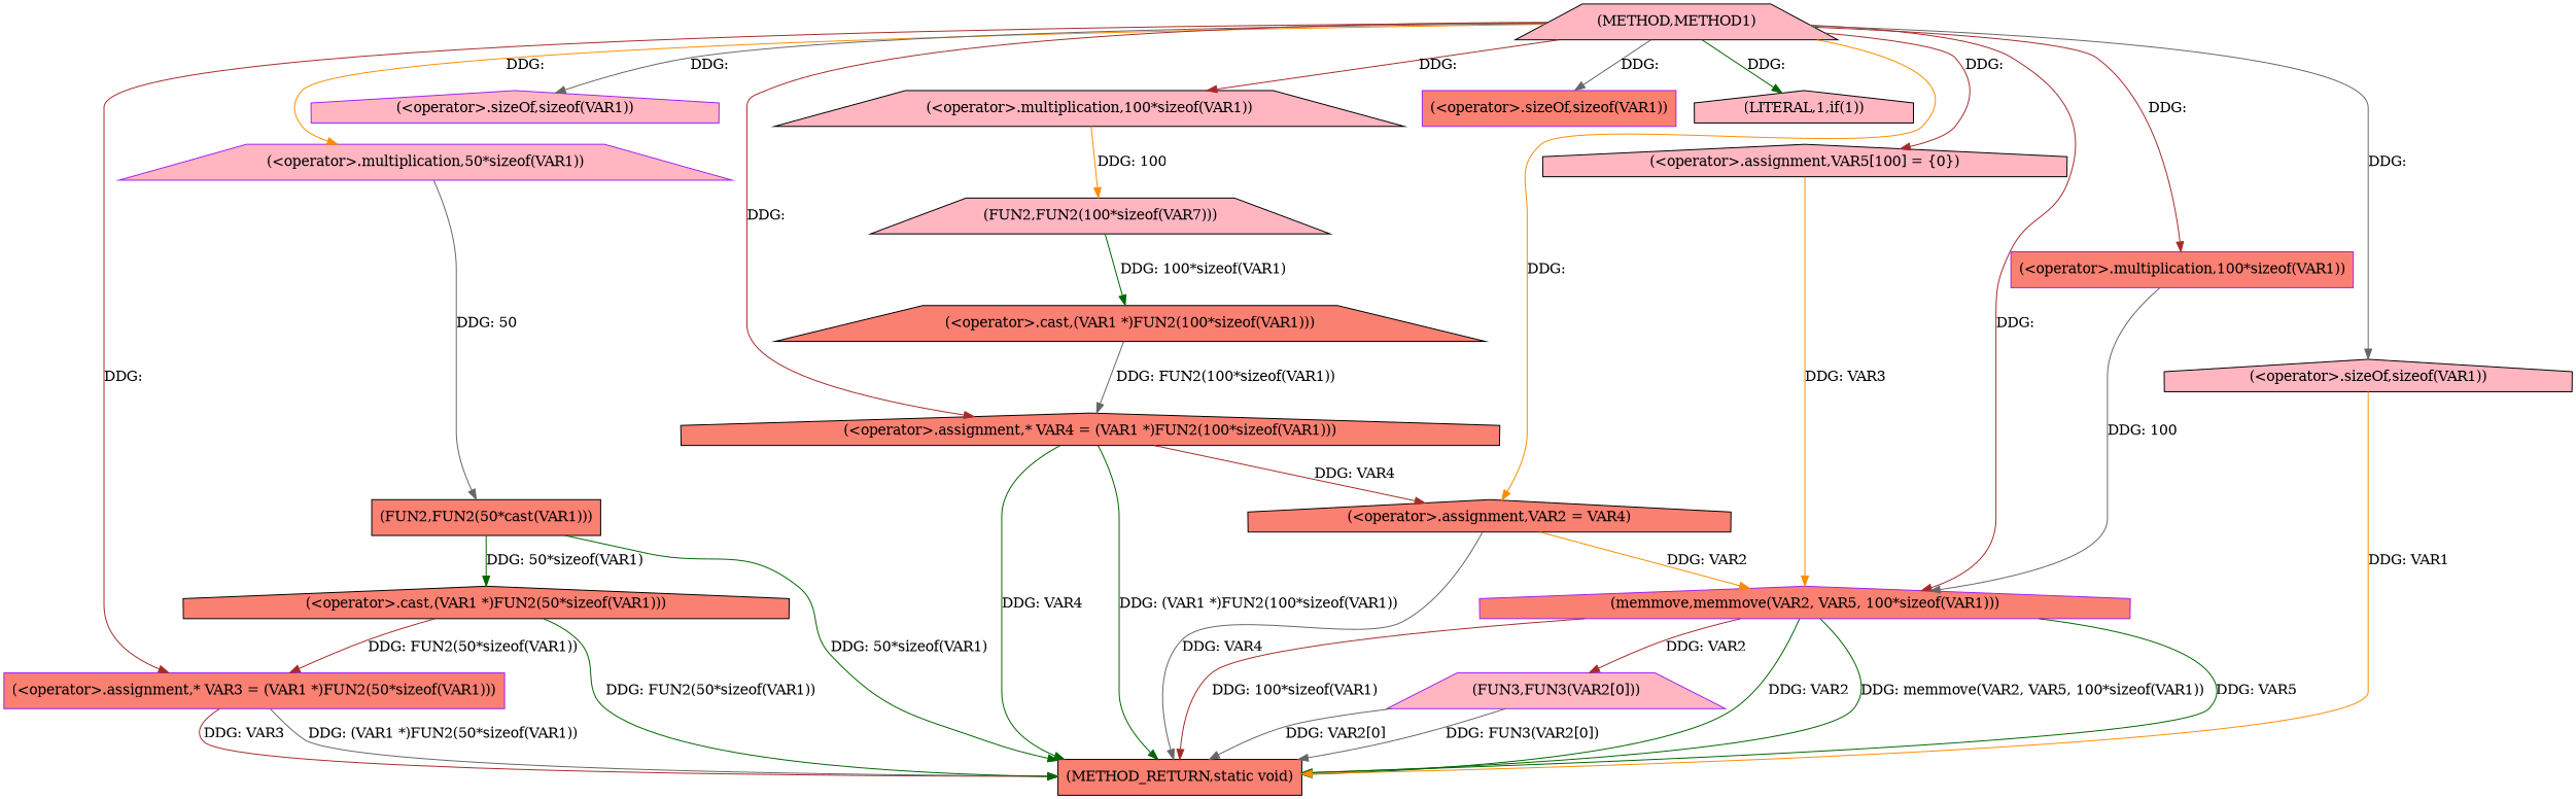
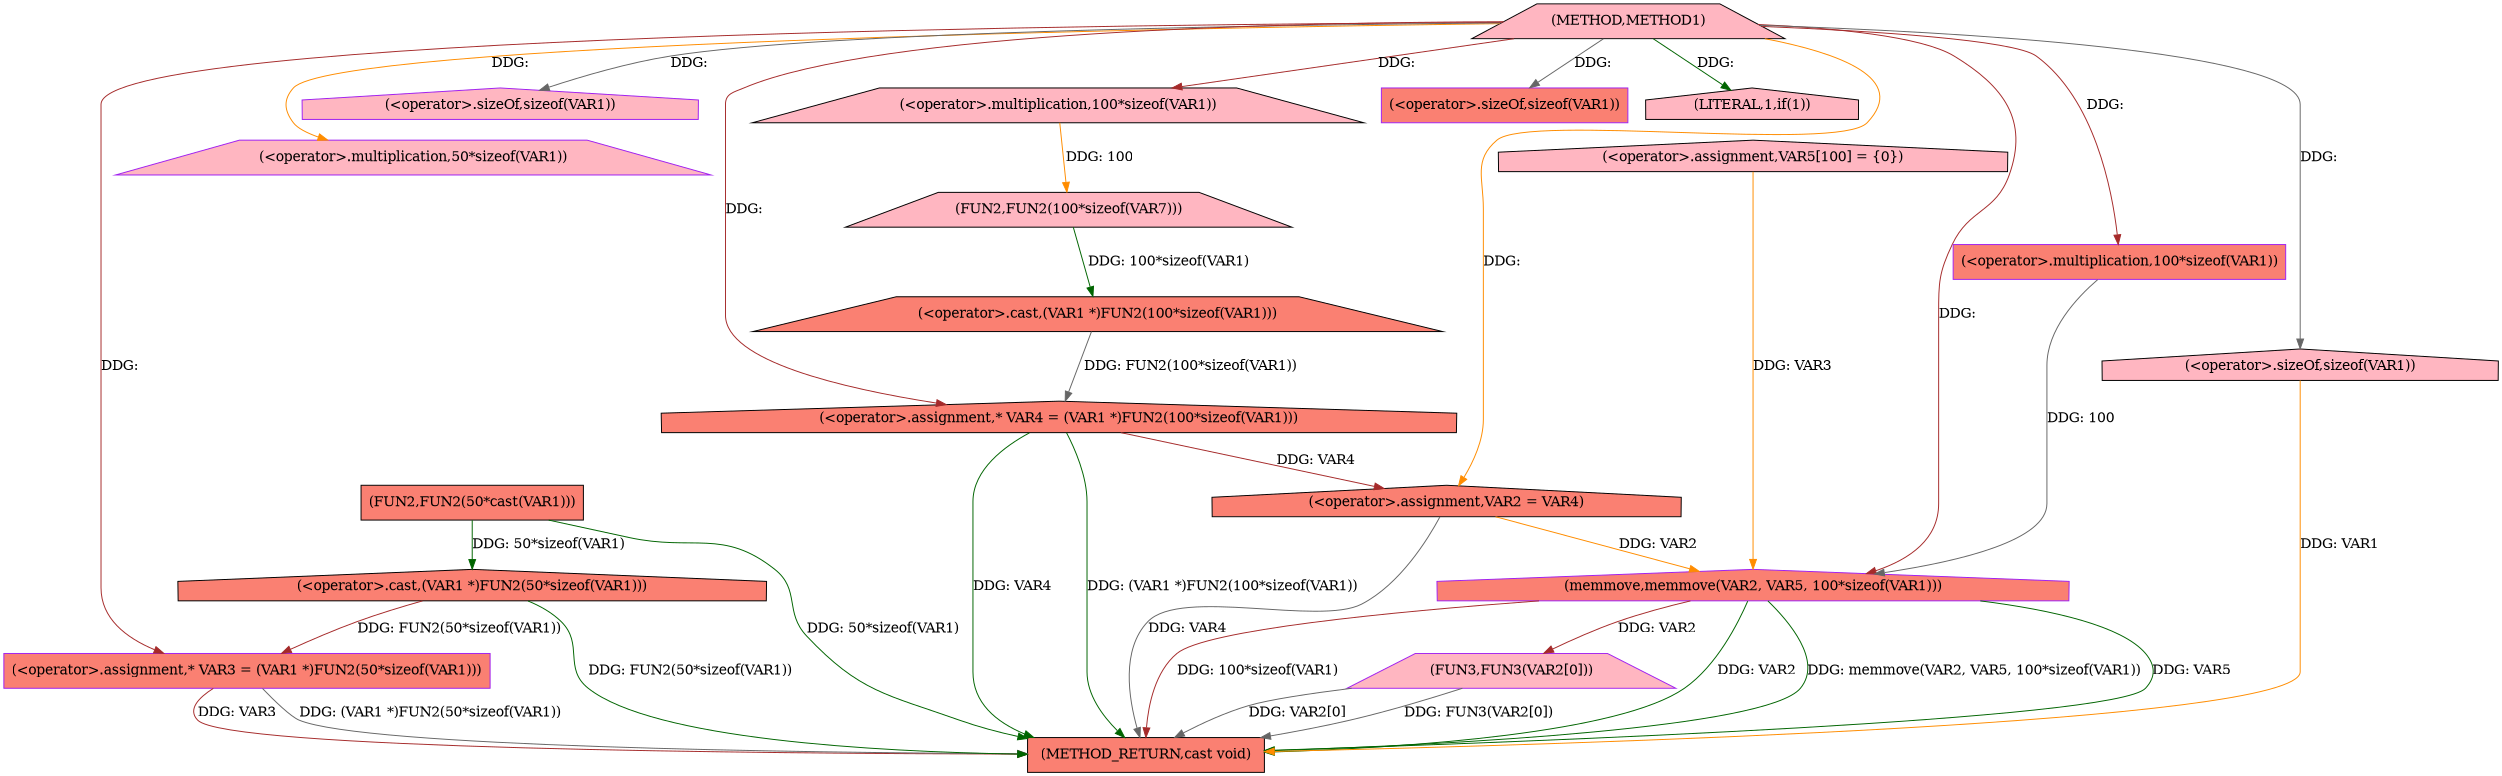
  digraph {
    node [color=black fillcolor=salmon shape=house style=filled]
    edge [color=brown]
    n1 [fillcolor=lightpink label="(METHOD,METHOD1)" shape=trapezium]
    n2 [color=purple label="(<operator>.assignment,* VAR3 = (VAR1 *)FUN2(50*sizeof(VAR1)))" shape=box]
    n3 [color=purple fillcolor=lightpink label="(<operator>.multiplication,50*sizeof(VAR1))" shape=trapezium]
    n4 [color=purple fillcolor=lightpink label="(<operator>.sizeOf,sizeof(VAR1))"]
    n5 [label="(<operator>.assignment,* VAR4 = (VAR1 *)FUN2(100*sizeof(VAR1)))"]
    n6 [fillcolor=lightpink label="(<operator>.multiplication,100*sizeof(VAR1))" shape=trapezium]
    n7 [color=purple label="(<operator>.sizeOf,sizeof(VAR1))" shape=box]
    n8 [fillcolor=lightpink label="(LITERAL,1,if(1))"]
    n9 [label="(<operator>.assignment,VAR2 = VAR4)"]
    n10 [fillcolor=lightpink label="(<operator>.assignment,VAR5[100] = {0})"]
    n11 [color=purple label="(memmove,memmove(VAR2, VAR5, 100*sizeof(VAR1)))"]
    n12 [color=purple label="(<operator>.multiplication,100*sizeof(VAR1))" shape=box]
    n13 [fillcolor=lightpink label="(<operator>.sizeOf,sizeof(VAR1))"]
-   n14 [label="(METHOD_RETURN,static void)" shape=box]
+   n14 [label="(METHOD_RETURN,cast void)" shape=box]
    n15 [label="(FUN2,FUN2(50*cast(VAR1)))" shape=box]
    n16 [fillcolor=lightpink label="(FUN2,FUN2(100*sizeof(VAR7)))" shape=trapezium]
    n17 [color=purple fillcolor=lightpink label="(FUN3,FUN3(VAR2[0]))" shape=trapezium]
    n18 [label="(<operator>.cast,(VAR1 *)FUN2(50*sizeof(VAR1)))"]
    n19 [label="(<operator>.cast,(VAR1 *)FUN2(100*sizeof(VAR1)))" shape=trapezium]
    n1 -> n2 [label="DDG: "]
    n1 -> n3 [color=darkorange label="DDG: "]
    n1 -> n4 [color=gray40 label="DDG: "]
    n1 -> n5 [label="DDG: "]
    n1 -> n6 [label="DDG: "]
    n1 -> n7 [color=gray40 label="DDG: "]
    n1 -> n8 [color=darkgreen label="DDG: "]
    n1 -> n9 [color=darkorange label="DDG: "]
-   n1 -> n10 [label="DDG: "]
    n1 -> n11 [label="DDG: "]
    n1 -> n12 [label="DDG: "]
    n1 -> n13 [color=gray40 label="DDG: "]
    n2 -> n14 [label="DDG: VAR3"]
    n2 -> n14 [color=gray40 label="DDG: (VAR1 *)FUN2(50*sizeof(VAR1))"]
-   n3 -> n15 [color=gray40 label="DDG: 50"]
    n5 -> n9 [label="DDG: VAR4"]
    n5 -> n14 [color=darkgreen label="DDG: VAR4"]
    n5 -> n14 [color=darkgreen label="DDG: (VAR1 *)FUN2(100*sizeof(VAR1))"]
    n6 -> n16 [color=darkorange label="DDG: 100"]
    n9 -> n11 [color=darkorange label="DDG: VAR2"]
    n9 -> n14 [color=gray40 label="DDG: VAR4"]
    n10 -> n11 [color=darkorange label="DDG: VAR3"]
    n11 -> n14 [color=darkgreen label="DDG: VAR2"]
    n11 -> n14 [color=darkgreen label="DDG: memmove(VAR2, VAR5, 100*sizeof(VAR1))"]
    n11 -> n14 [color=darkgreen label="DDG: VAR5"]
    n11 -> n14 [label="DDG: 100*sizeof(VAR1)"]
    n11 -> n17 [label="DDG: VAR2"]
    n12 -> n11 [color=gray40 label="DDG: 100"]
    n13 -> n14 [color=darkorange label="DDG: VAR1"]
    n15 -> n14 [color=darkgreen label="DDG: 50*sizeof(VAR1)"]
    n15 -> n18 [color=darkgreen label="DDG: 50*sizeof(VAR1)"]
    n16 -> n19 [color=darkgreen label="DDG: 100*sizeof(VAR1)"]
    n17 -> n14 [color=gray40 label="DDG: FUN3(VAR2[0])"]
    n17 -> n14 [color=gray40 label="DDG: VAR2[0]"]
    n18 -> n2 [label="DDG: FUN2(50*sizeof(VAR1))"]
    n18 -> n14 [color=darkgreen label="DDG: FUN2(50*sizeof(VAR1))"]
    n19 -> n5 [color=gray40 label="DDG: FUN2(100*sizeof(VAR1))"]
  }
